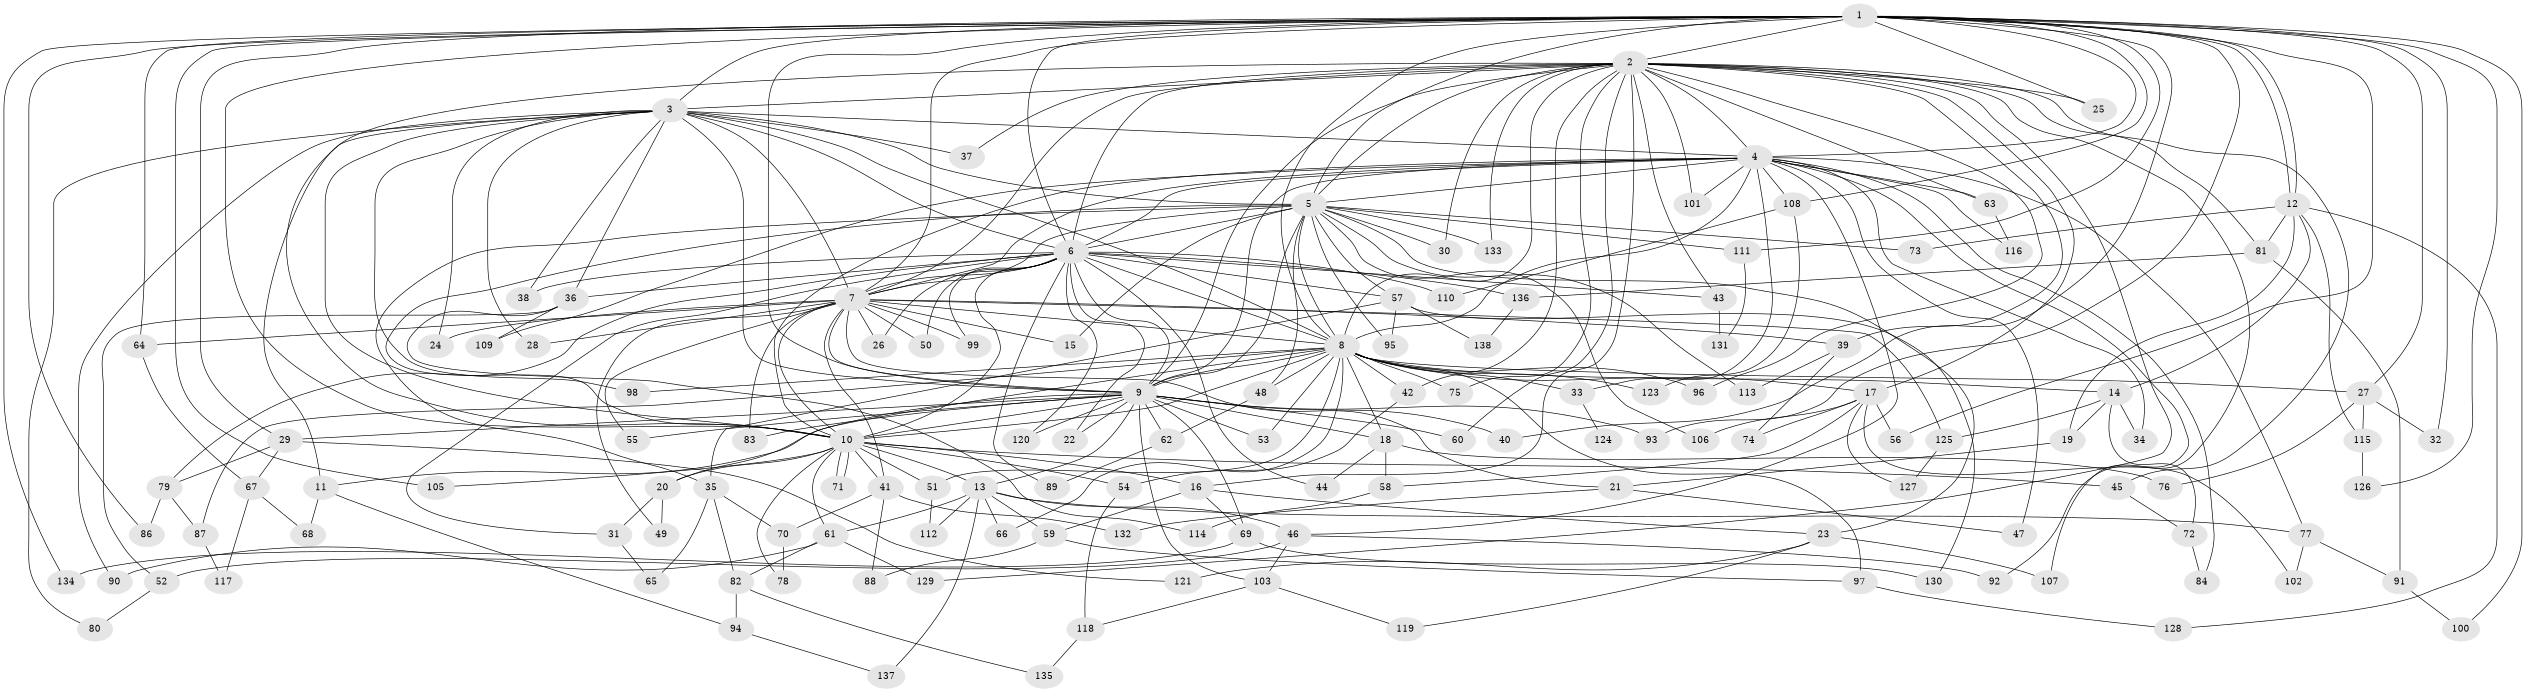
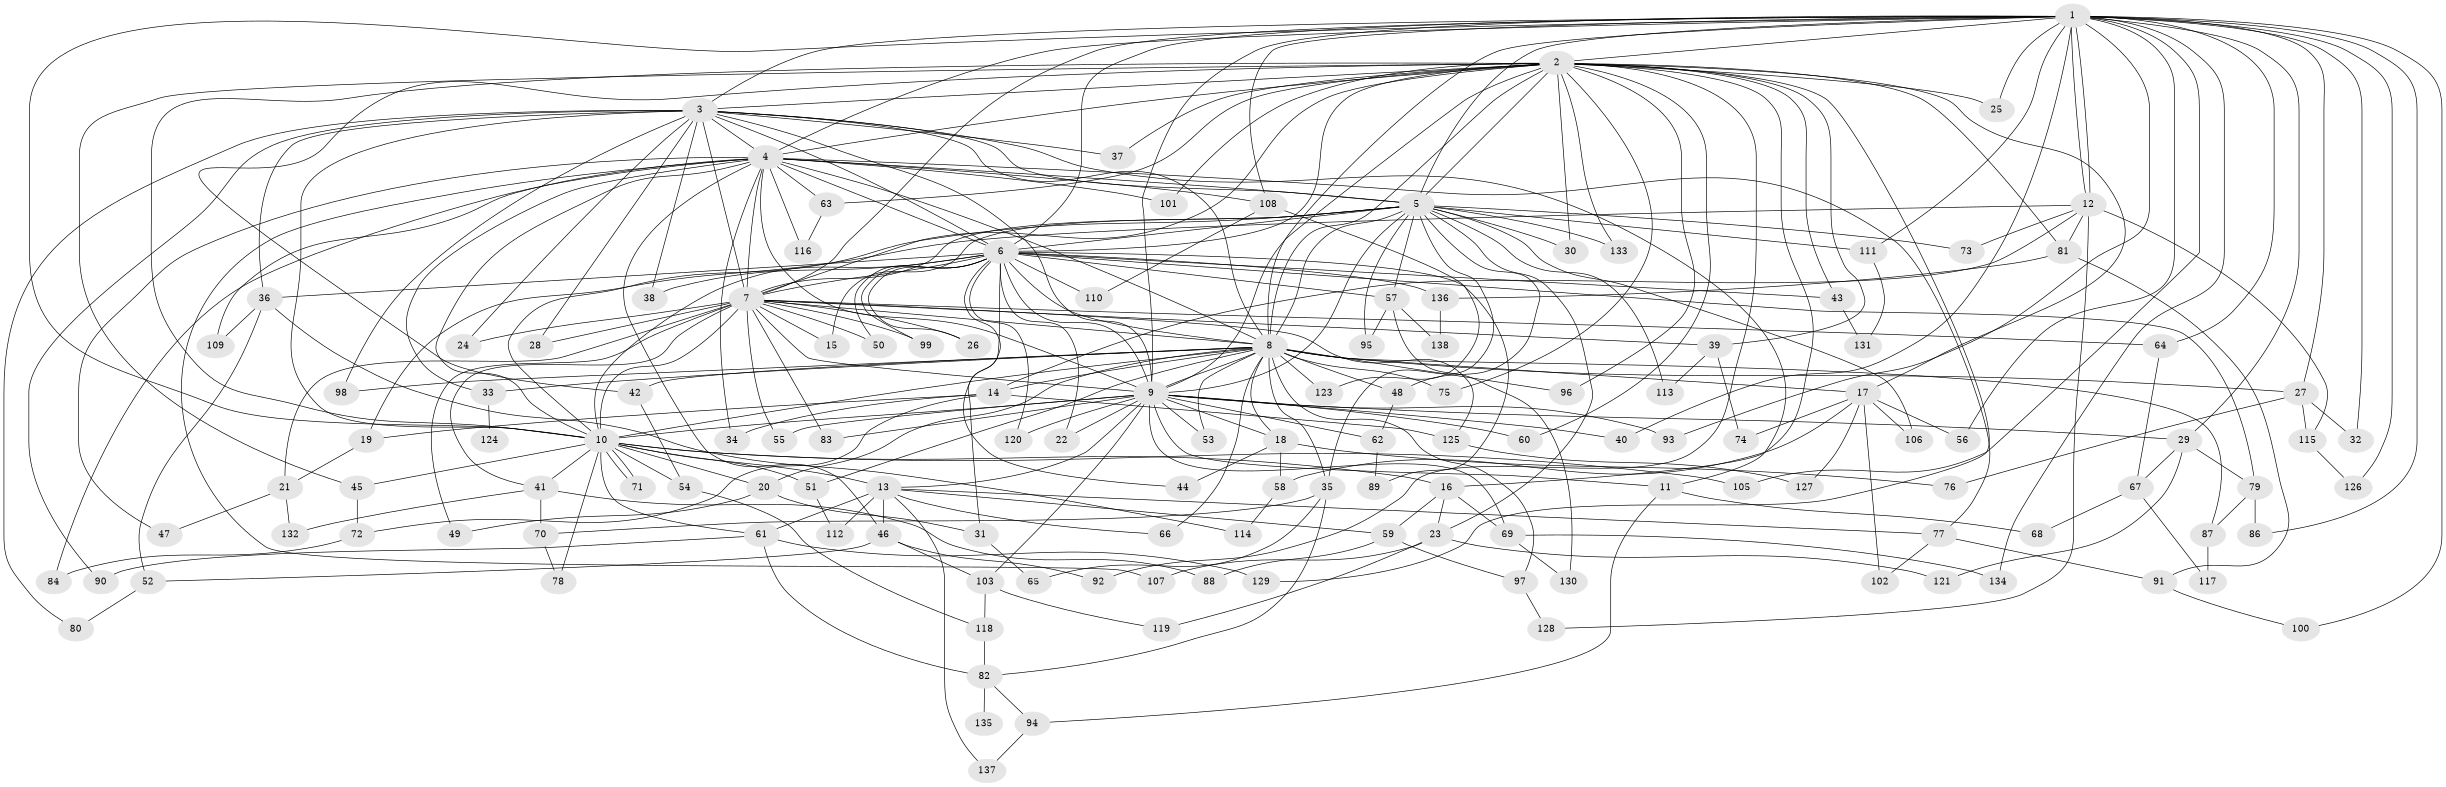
  graph {
    node [color=gray90 style=filled]
    1
    2
    3
    4
    5
    6
    7
    8
    9
    10
    12
    25
    27
    29
    32
    40
    56
    64
    86
    93
    100
    105
    108
    111
    126
    134
    16
    17
    30
    37
    39
    42
    43
    45
    60
    63
    75
    81
    92
    96
    101
    129
    133
    11
    24
    28
    36
    38
    80
    90
    98
    33
    34
    46
    47
    77
    84
    107
    109
    116
    15
    23
    35
    48
    57
    73
    95
    106
    113
    22
    26
    31
    44
    50
    79
    89
    99
    110
    120
    136
    21
    41
    49
    55
    83
    125
    14
    18
    20
    51
    53
    66
    87
    97
    123
    13
    62
    69
    103
    54
    61
    71
    78
    19
    115
    128
    76
    121
    67
    131
    59
    58
    74
    102
    127
    72
    91
    68
    94
    52
    114
    124
    119
    65
    70
    82
    130
    138
    132
    88
    112
    117
    137
    118
    135
    1 -- 2
    1 -- 3
    1 -- 4
    1 -- 5
    1 -- 6
    1 -- 7
    1 -- 8
    1 -- 9
    1 -- 10
    1 -- 12
    1 -- 12
    1 -- 25
    1 -- 27
    1 -- 29
    1 -- 32
    1 -- 40
    1 -- 56
    1 -- 64
    1 -- 86
    1 -- 93
    1 -- 100
    1 -- 105
    1 -- 108
    1 -- 111
    1 -- 126
    1 -- 134
    2 -- 3
    2 -- 4
    2 -- 5
    2 -- 6
    2 -- 7
    2 -- 8
    2 -- 9
    2 -- 10
    2 -- 25
    2 -- 16
    2 -- 17
    2 -- 30
    2 -- 37
    2 -- 39
    2 -- 42
    2 -- 43
    2 -- 45
    2 -- 60
    2 -- 63
    2 -- 75
    2 -- 81
    2 -- 92
    2 -- 96
    2 -- 101
    2 -- 129
    2 -- 133
    3 -- 4
    3 -- 5
    3 -- 6
    3 -- 7
    3 -- 8
    3 -- 9
    3 -- 10
    3 -- 37
    3 -- 11
    3 -- 24
    3 -- 28
    3 -- 36
    3 -- 38
    3 -- 80
    3 -- 90
    3 -- 98
    4 -- 5
    4 -- 6
    4 -- 7
    4 -- 8
    4 -- 9
    4 -- 10
    4 -- 108
    4 -- 63
    4 -- 101
    4 -- 33
    4 -- 34
    4 -- 46
    4 -- 47
    4 -- 77
    4 -- 84
    4 -- 107
    4 -- 109
    4 -- 116
    5 -- 6
    5 -- 7
    5 -- 8
    5 -- 9
    5 -- 10
    5 -- 111
    5 -- 30
    5 -- 133
    5 -- 15
    5 -- 23
    5 -- 35
    5 -- 48
    5 -- 57
    5 -- 73
    5 -- 95
    5 -- 106
    5 -- 113
    6 -- 7
    6 -- 8
    6 -- 9
    6 -- 10
    6 -- 43
    6 -- 36
    6 -- 38
    6 -- 57
    6 -- 22
    6 -- 26
    6 -- 31
    6 -- 44
    6 -- 50
    6 -- 79
    6 -- 89
    6 -- 99
    6 -- 110
    6 -- 120
    6 -- 136
    7 -- 8
    7 -- 9
    7 -- 10
    7 -- 64
    7 -- 39
    7 -- 24
    7 -- 28
    7 -- 15
    7 -- 26
    7 -- 50
    7 -- 99
    7 -- 21
    7 -- 41
    7 -- 49
    7 -- 55
    7 -- 83
    7 -- 125
    8 -- 9
    8 -- 10
    8 -- 27
    8 -- 17
    8 -- 42
    8 -- 75
    8 -- 96
    8 -- 98
    8 -- 33
-   57 -- 35
+   8 -- 35
    8 -- 48
    8 -- 14
    8 -- 18
    8 -- 20
    8 -- 51
    8 -- 53
    8 -- 66
    8 -- 87
    8 -- 97
    8 -- 123
    9 -- 10
    9 -- 29
    9 -- 40
    9 -- 93
    9 -- 60
    9 -- 11
    9 -- 22
    9 -- 120
    9 -- 55
    9 -- 83
    9 -- 18
    9 -- 53
    9 -- 13
    9 -- 62
    9 -- 69
    9 -- 103
    10 -- 105
    10 -- 16
    10 -- 45
    10 -- 41
    10 -- 20
    10 -- 51
    10 -- 13
    10 -- 54
    10 -- 61
    10 -- 71
    10 -- 71
    10 -- 78
    12 -- 81
    12 -- 73
    12 -- 14
    12 -- 19
    12 -- 115
    12 -- 128
    27 -- 32
    27 -- 115
    27 -- 76
    29 -- 79
    29 -- 121
    29 -- 67
    64 -- 67
    108 -- 110
    108 -- 123
    111 -- 131
    16 -- 23
    16 -- 69
    16 -- 59
    17 -- 56
    17 -- 106
    17 -- 58
    17 -- 74
    17 -- 102
    17 -- 127
    39 -- 113
    39 -- 74
    42 -- 54
    43 -- 131
    45 -- 72
    63 -- 116
    81 -- 136
    81 -- 91
    11 -- 68
    11 -- 94
    36 -- 109
    36 -- 52
    36 -- 114
    33 -- 124
    46 -- 92
    46 -- 103
    46 -- 52
    77 -- 102
    77 -- 91
    23 -- 107
    23 -- 121
    23 -- 119
    35 -- 65
    35 -- 70
    35 -- 82
    48 -- 62
    57 -- 95
    57 -- 130
    57 -- 138
    31 -- 65
    79 -- 86
    79 -- 87
    136 -- 138
    21 -- 47
    21 -- 132
    41 -- 70
    41 -- 132
    41 -- 88
    125 -- 127
    14 -- 34
    14 -- 125
    14 -- 19
    14 -- 72
    18 -- 44
    18 -- 76
    18 -- 58
    20 -- 31
    20 -- 49
    51 -- 112
    87 -- 117
    97 -- 128
    13 -- 46
    13 -- 77
    13 -- 66
    13 -- 61
    13 -- 59
    13 -- 112
    13 -- 137
    62 -- 89
    69 -- 134
    69 -- 130
    103 -- 119
    103 -- 118
    54 -- 118
    61 -- 129
    61 -- 90
    61 -- 82
    19 -- 21
    115 -- 126
    67 -- 68
    67 -- 117
    59 -- 97
    59 -- 88
    58 -- 114
    72 -- 84
    91 -- 100
    94 -- 137
    52 -- 80
    70 -- 78
    82 -- 94
    82 -- 135
-   118 -- 135
+   118 -- 82
  }
